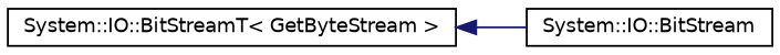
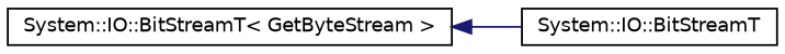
  digraph {
    rankdir=LR
    node [color=black fillcolor=white fontname=Helvetica fontsize=10 shape=record style=filled]
    n1 [height=0.2 label="System::IO::BitStreamT\< GetByteStream \>" width=0.4]
-   n2 [height=0.2 label="System::IO::BitStream" width=0.4]
+   n2 [height=0.2 label="System::IO::BitStreamT" width=0.4]
    n1 -> n2 [color=midnightblue dir=back fontname=Helvetica fontsize=10 labelfontname=Helvetica labelfontsize=10 style=solid]
  }
